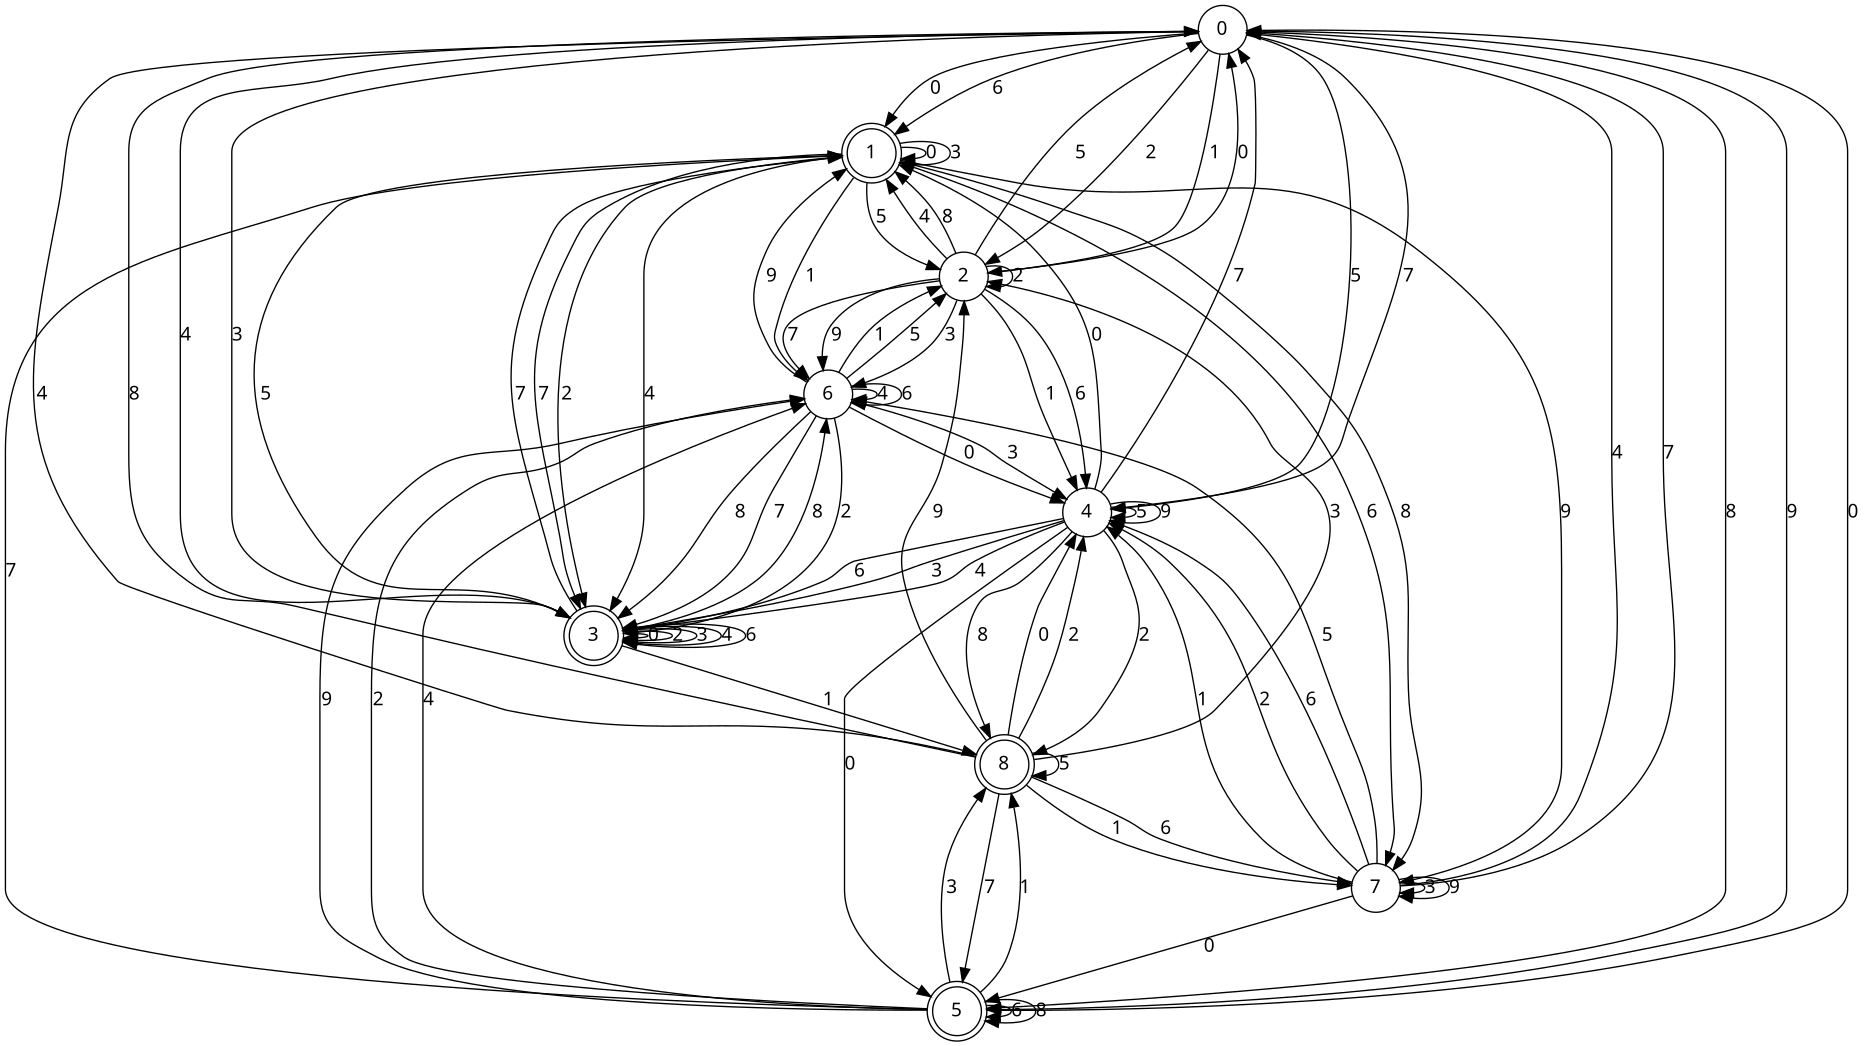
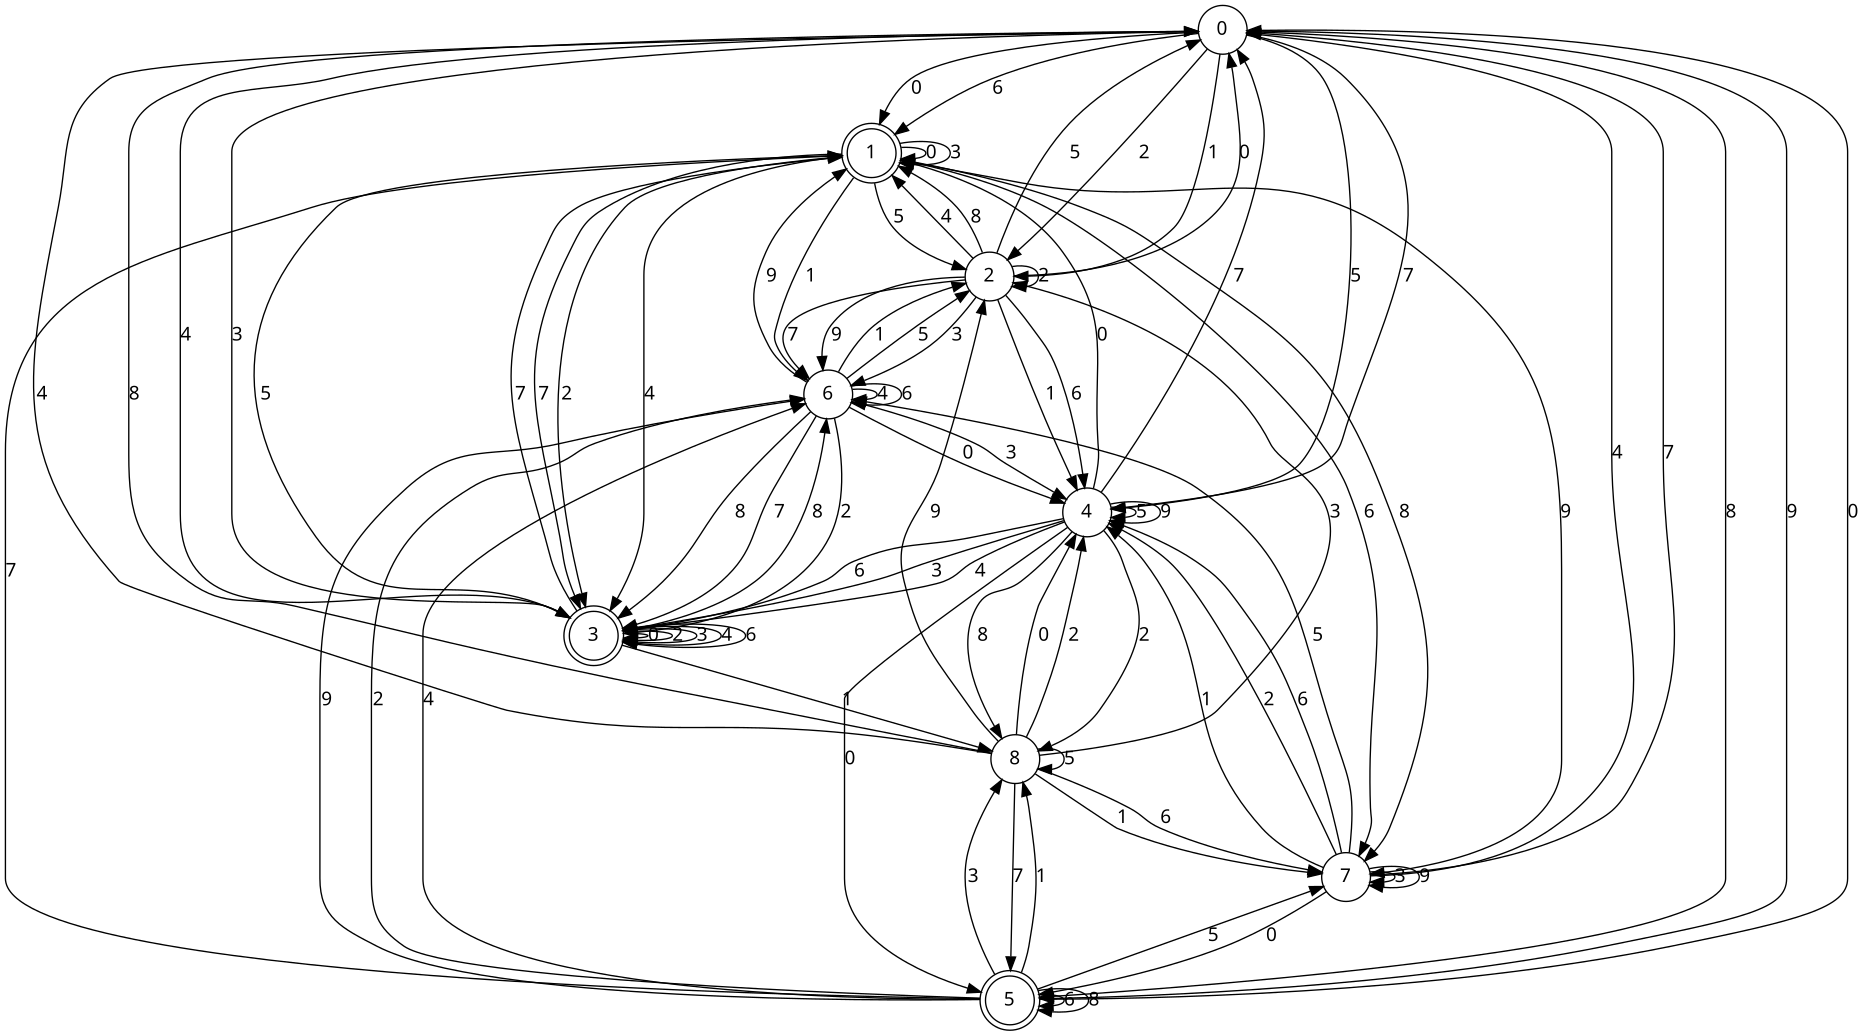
  digraph {
    fontname="Noto Sans"
    node [fontname="Noto Sans" shape=circle]
    edge [fontname="Noto Sans"]
    n1 [label=0]
    n2 [label=1 shape=doublecircle]
    n3 [label=2]
    n4 [label=3 shape=doublecircle]
    n5 [label=4]
    n6 [label=5 shape=doublecircle]
    n7 [label=6]
    n8 [label=7]
-   n9 [label=8 shape=doublecircle]
+   n9 [label=8]
    n1 -> n2 [label=0]
    n1 -> n2 [label=6]
    n1 -> n3 [label=1]
    n1 -> n3 [label=2]
    n1 -> n4 [label=3]
    n1 -> n4 [label=4]
    n1 -> n5 [label=5]
    n1 -> n5 [label=7]
    n1 -> n6 [label=8]
    n1 -> n6 [label=9]
    n2 -> n2 [label=0]
    n2 -> n2 [label=3]
    n2 -> n3 [label=5]
    n2 -> n4 [label=2]
    n2 -> n4 [label=4]
    n2 -> n4 [label=7]
    n2 -> n7 [label=1]
    n2 -> n8 [label=6]
    n2 -> n8 [label=8]
    n2 -> n8 [label=9]
    n3 -> n1 [label=0]
    n3 -> n1 [label=5]
    n3 -> n2 [label=4]
    n3 -> n2 [label=8]
    n3 -> n3 [label=2]
    n3 -> n5 [label=1]
    n3 -> n5 [label=6]
    n3 -> n7 [label=3]
    n3 -> n7 [label=7]
    n3 -> n7 [label=9]
    n4 -> n2 [label=5]
    n4 -> n2 [label=7]
    n4 -> n4 [label=0]
    n4 -> n4 [label=2]
    n4 -> n4 [label=3]
    n4 -> n4 [label=4]
    n4 -> n4 [label=6]
    n4 -> n7 [label=8]
    n4 -> n9 [label=1]
    n5 -> n1 [label=7]
    n5 -> n2 [label=0]
    n5 -> n4 [label=3]
    n5 -> n4 [label=4]
    n5 -> n4 [label=6]
    n5 -> n5 [label=5]
    n5 -> n5 [label=9]
    n5 -> n6 [label=0]
    n5 -> n9 [label=2]
    n5 -> n9 [label=8]
    n6 -> n1 [label=0]
    n6 -> n2 [label=7]
    n6 -> n6 [label=6]
    n6 -> n6 [label=8]
    n6 -> n7 [label=2]
    n6 -> n7 [label=4]
    n6 -> n7 [label=9]
+   n6 -> n8 [label=5]
    n6 -> n9 [label=1]
    n6 -> n9 [label=3]
    n7 -> n2 [label=9]
    n7 -> n3 [label=1]
    n7 -> n3 [label=5]
    n7 -> n4 [label=2]
    n7 -> n4 [label=7]
    n7 -> n4 [label=8]
    n7 -> n5 [label=0]
    n7 -> n5 [label=3]
    n7 -> n7 [label=4]
    n7 -> n7 [label=6]
    n8 -> n1 [label=4]
    n8 -> n1 [label=7]
    n8 -> n5 [label=1]
    n8 -> n5 [label=2]
    n8 -> n5 [label=6]
    n8 -> n6 [label=0]
    n8 -> n7 [label=5]
    n8 -> n8 [label=3]
    n8 -> n8 [label=9]
    n9 -> n1 [label=4]
    n9 -> n1 [label=8]
    n9 -> n3 [label=3]
    n9 -> n3 [label=9]
    n9 -> n5 [label=0]
    n9 -> n5 [label=2]
    n9 -> n6 [label=7]
    n9 -> n8 [label=1]
    n9 -> n8 [label=6]
    n9 -> n9 [label=5]
  }
